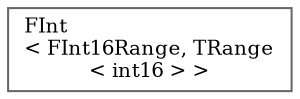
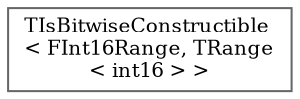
  digraph {
    rankdir=LR
    fontname="DejaVu Serif"
-   n1 [color=grey40 fillcolor=white fontname="DejaVu Serif" fontsize=10 height=0.2 label="FInt\l\< FInt16Range, TRange\l\< int16 \> \>" shape=box style=filled width=0.4]
+   n1 [color=grey40 fillcolor=white fontname="DejaVu Serif" fontsize=10 height=0.2 label="TIsBitwiseConstructible\l\< FInt16Range, TRange\l\< int16 \> \>" shape=box style=filled width=0.4]
  }
